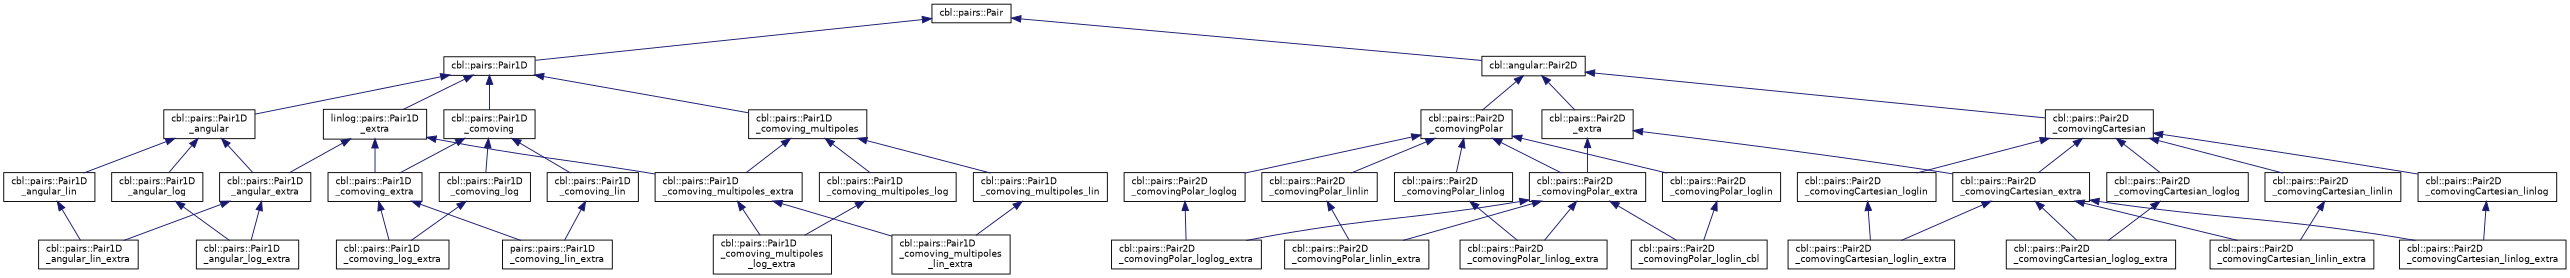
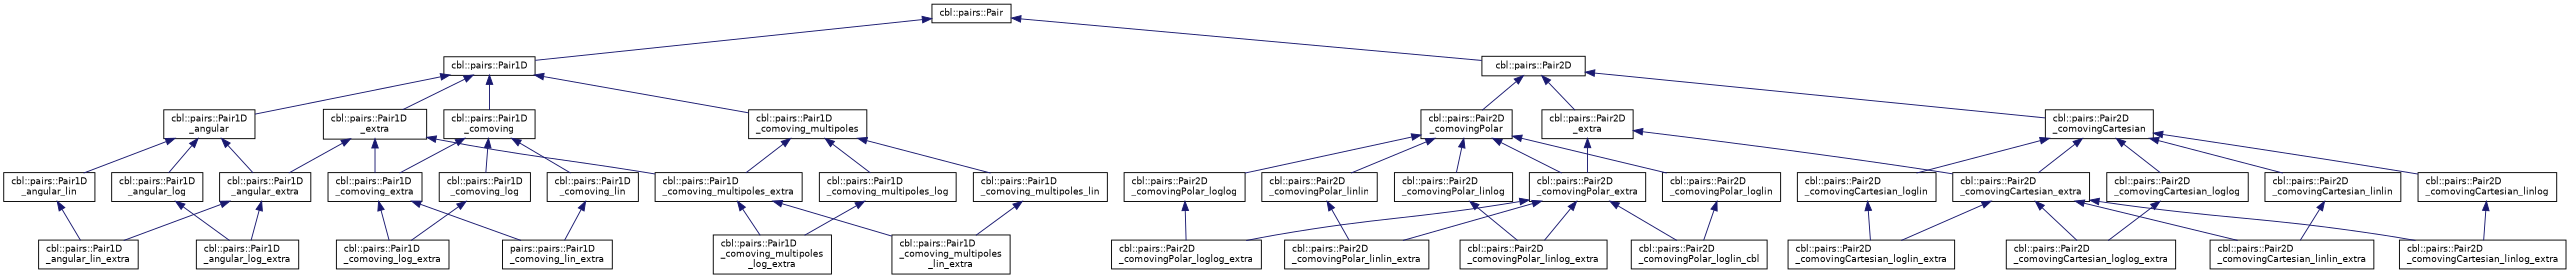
  digraph {
    rankdir=TB
    node [color=black fillcolor=white fontname=Helvetica fontsize=10 shape=record style=filled]
    edge [color=midnightblue dir=back fontname=Helvetica fontsize=10 labelfontname=Helvetica labelfontsize=10 style=solid]
    n1 [height=0.2 label="cbl::pairs::Pair" width=0.4]
    n2 [height=0.2 label="cbl::pairs::Pair1D" width=0.4]
-   n3 [height=0.2 label="cbl::angular::Pair2D" width=0.4]
+   n3 [height=0.2 label="cbl::pairs::Pair2D" width=0.4]
    n4 [height=0.2 label="cbl::pairs::Pair1D\l_angular" width=0.4]
    n5 [height=0.2 label="cbl::pairs::Pair1D\l_comoving" width=0.4]
    n6 [height=0.2 label="cbl::pairs::Pair1D\l_comoving_multipoles" width=0.4]
-   n7 [height=0.2 label="linlog::pairs::Pair1D\l_extra" width=0.4]
+   n7 [height=0.2 label="cbl::pairs::Pair1D\l_extra" width=0.4]
    n8 [height=0.2 label="cbl::pairs::Pair2D\l_comovingCartesian" width=0.4]
    n9 [height=0.2 label="cbl::pairs::Pair2D\l_comovingPolar" width=0.4]
    n10 [height=0.2 label="cbl::pairs::Pair2D\l_extra" width=0.4]
    n11 [height=0.2 label="cbl::pairs::Pair1D\l_angular_extra" width=0.4]
    n12 [height=0.2 label="cbl::pairs::Pair1D\l_angular_lin" width=0.4]
    n13 [height=0.2 label="cbl::pairs::Pair1D\l_angular_log" width=0.4]
    n14 [height=0.2 label="cbl::pairs::Pair1D\l_comoving_extra" width=0.4]
    n15 [height=0.2 label="cbl::pairs::Pair1D\l_comoving_lin" width=0.4]
    n16 [height=0.2 label="cbl::pairs::Pair1D\l_comoving_log" width=0.4]
    n17 [height=0.2 label="cbl::pairs::Pair1D\l_comoving_multipoles_extra" width=0.4]
    n18 [height=0.2 label="cbl::pairs::Pair1D\l_comoving_multipoles_lin" width=0.4]
    n19 [height=0.2 label="cbl::pairs::Pair1D\l_comoving_multipoles_log" width=0.4]
    n20 [height=0.2 label="cbl::pairs::Pair1D\l_angular_lin_extra" width=0.4]
    n21 [height=0.2 label="cbl::pairs::Pair1D\l_angular_log_extra" width=0.4]
    n22 [height=0.2 label="pairs::pairs::Pair1D\l_comoving_lin_extra" width=0.4]
    n23 [height=0.2 label="cbl::pairs::Pair1D\l_comoving_log_extra" width=0.4]
    n24 [height=0.2 label="cbl::pairs::Pair1D\l_comoving_multipoles\l_lin_extra" width=0.4]
    n25 [height=0.2 label="cbl::pairs::Pair1D\l_comoving_multipoles\l_log_extra" width=0.4]
    n26 [height=0.2 label="cbl::pairs::Pair2D\l_comovingCartesian_extra" width=0.4]
    n27 [height=0.2 label="cbl::pairs::Pair2D\l_comovingCartesian_linlin" width=0.4]
    n28 [height=0.2 label="cbl::pairs::Pair2D\l_comovingCartesian_linlog" width=0.4]
    n29 [height=0.2 label="cbl::pairs::Pair2D\l_comovingCartesian_loglin" width=0.4]
    n30 [height=0.2 label="cbl::pairs::Pair2D\l_comovingCartesian_loglog" width=0.4]
    n31 [height=0.2 label="cbl::pairs::Pair2D\l_comovingPolar_extra" width=0.4]
    n32 [height=0.2 label="cbl::pairs::Pair2D\l_comovingPolar_linlin" width=0.4]
    n33 [height=0.2 label="cbl::pairs::Pair2D\l_comovingPolar_linlog" width=0.4]
    n34 [height=0.2 label="cbl::pairs::Pair2D\l_comovingPolar_loglin" width=0.4]
    n35 [height=0.2 label="cbl::pairs::Pair2D\l_comovingPolar_loglog" width=0.4]
    n36 [height=0.2 label="cbl::pairs::Pair2D\l_comovingCartesian_linlin_extra" width=0.4]
    n37 [height=0.2 label="cbl::pairs::Pair2D\l_comovingCartesian_linlog_extra" width=0.4]
    n38 [height=0.2 label="cbl::pairs::Pair2D\l_comovingCartesian_loglin_extra" width=0.4]
    n39 [height=0.2 label="cbl::pairs::Pair2D\l_comovingCartesian_loglog_extra" width=0.4]
    n40 [height=0.2 label="cbl::pairs::Pair2D\l_comovingPolar_linlin_extra" width=0.4]
    n41 [height=0.2 label="cbl::pairs::Pair2D\l_comovingPolar_linlog_extra" width=0.4]
    n42 [height=0.2 label="cbl::pairs::Pair2D\l_comovingPolar_loglin_cbl" width=0.4]
    n43 [height=0.2 label="cbl::pairs::Pair2D\l_comovingPolar_loglog_extra" width=0.4]
    n1 -> n2
    n1 -> n3
    n2 -> n4
    n2 -> n5
    n2 -> n6
    n2 -> n7
    n3 -> n8
    n3 -> n9
    n3 -> n10
    n4 -> n11
    n4 -> n12
    n4 -> n13
    n5 -> n14
    n5 -> n15
    n5 -> n16
    n6 -> n17
    n6 -> n18
    n6 -> n19
    n7 -> n11
    n7 -> n14
    n7 -> n17
    n8 -> n26
    n8 -> n27
    n8 -> n28
    n8 -> n29
    n8 -> n30
    n9 -> n31
    n9 -> n32
    n9 -> n33
    n9 -> n34
    n9 -> n35
    n10 -> n26
    n10 -> n31
    n11 -> n20
    n11 -> n21
    n12 -> n20
    n13 -> n21
    n14 -> n22
    n14 -> n23
    n15 -> n22
    n16 -> n23
    n17 -> n24
    n17 -> n25
    n18 -> n24
    n19 -> n25
    n26 -> n36
    n26 -> n37
    n26 -> n38
    n26 -> n39
    n27 -> n36
    n28 -> n37
    n29 -> n38
    n30 -> n39
    n31 -> n40
    n31 -> n41
    n31 -> n42
    n31 -> n43
    n32 -> n40
    n33 -> n41
    n34 -> n42
    n35 -> n43
  }
